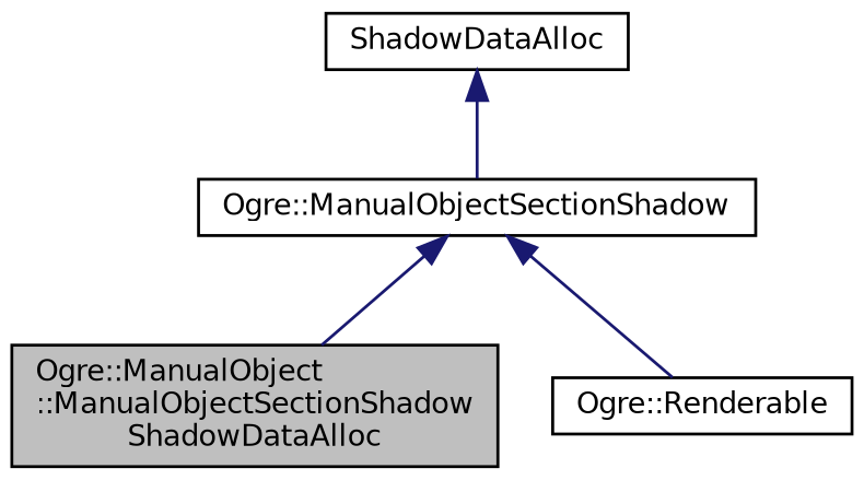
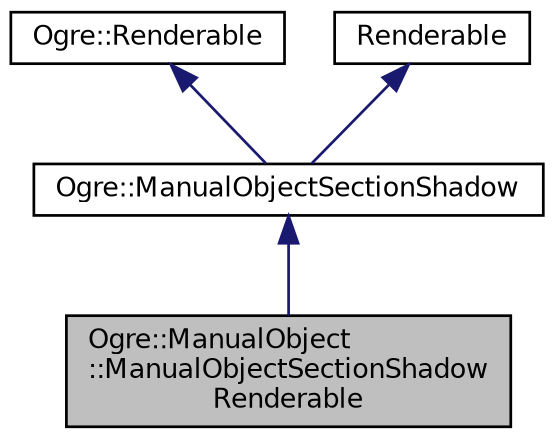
  digraph {
    node [color=black fontname=Helvetica fontsize=10 shape=record]
    edge [color=midnightblue dir=back fontname=Helvetica fontsize=10 labelfontname=Helvetica labelfontsize=10 style=solid]
-   n1 [fillcolor=grey75 fontcolor=black height=0.2 label="Ogre::ManualObject\l::ManualObjectSectionShadow\lShadowDataAlloc" style=filled width=0.4]
+   n1 [fillcolor=grey75 fontcolor=black height=0.2 label="Ogre::ManualObject\l::ManualObjectSectionShadow\lRenderable" style=filled width=0.4]
    n2 [height=0.2 label="Ogre::ManualObjectSectionShadow" width=0.4]
    n3 [height=0.2 label="Ogre::Renderable" width=0.4]
-   n4 [height=0.2 label=ShadowDataAlloc width=0.4]
+   n4 [height=0.2 label=Renderable width=0.4]
    n2 -> n1
-   n2 -> n3
+   n3 -> n2
    n4 -> n2
  }
